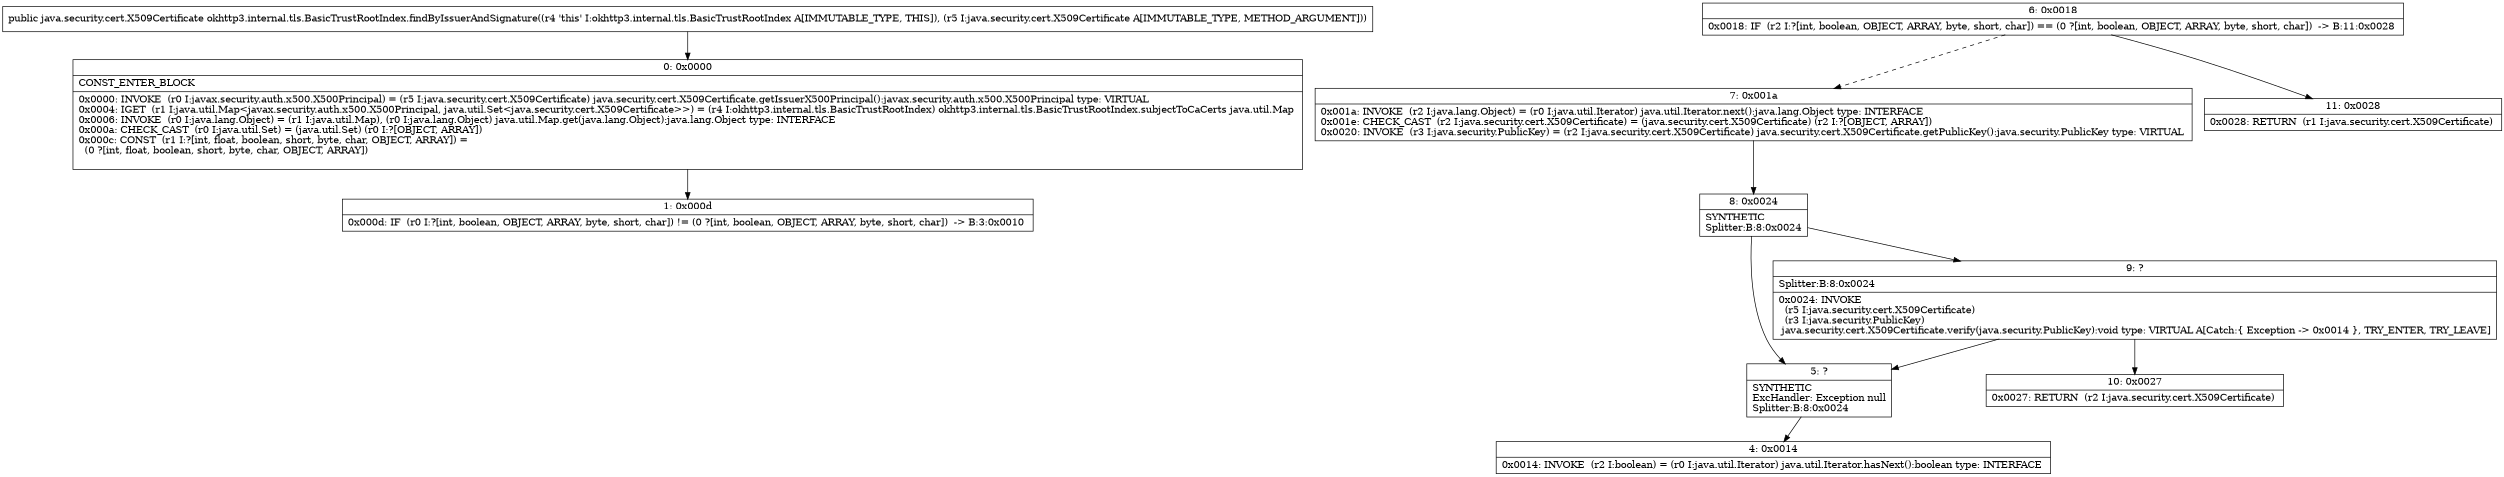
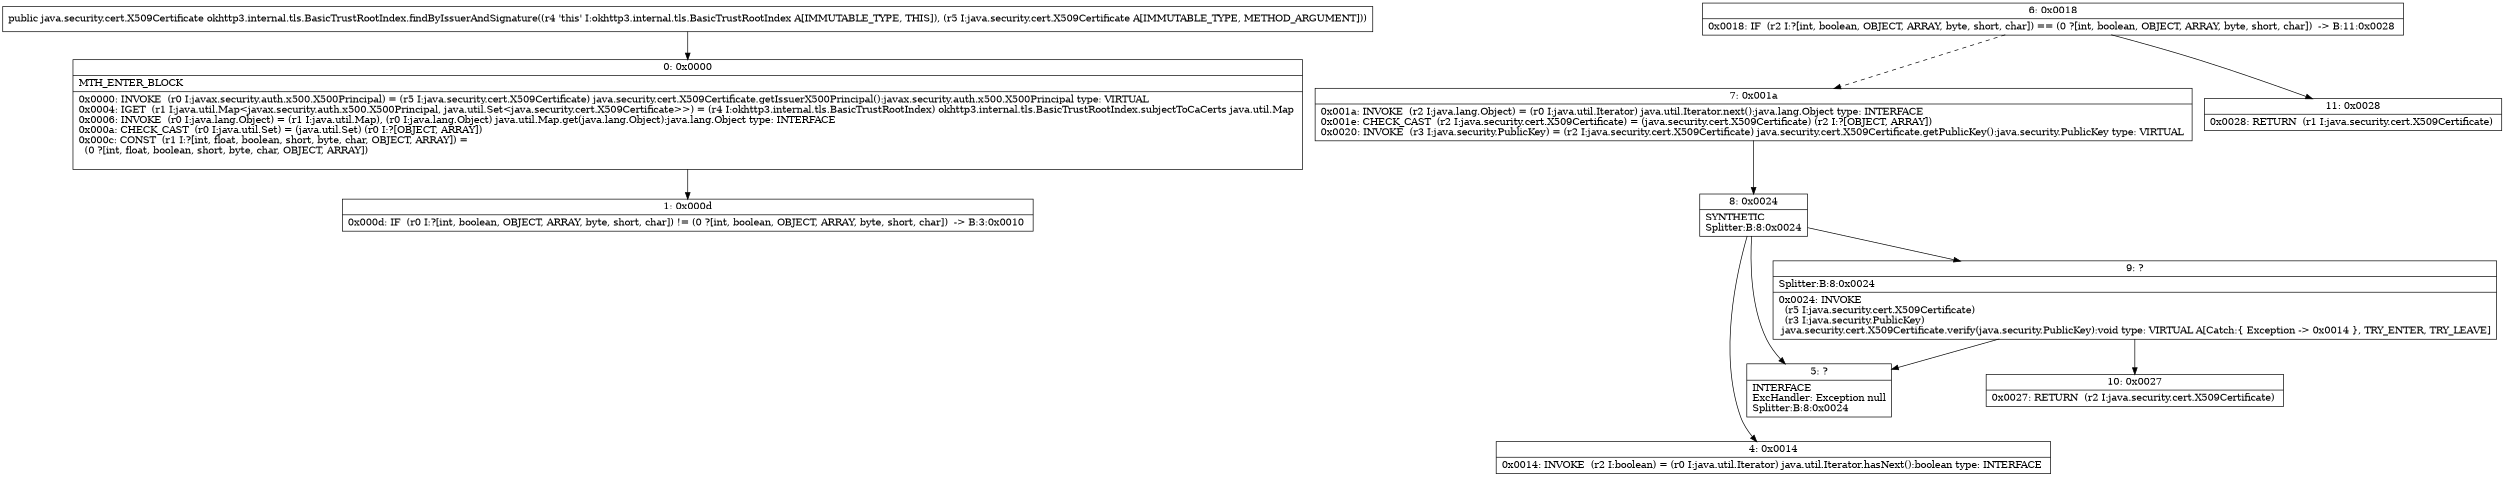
  digraph {
    node [shape=record]
-   n1 [label="{0\:\ 0x0000|CONST_ENTER_BLOCK\l|0x0000: INVOKE  (r0 I:javax.security.auth.x500.X500Principal) = (r5 I:java.security.cert.X509Certificate) java.security.cert.X509Certificate.getIssuerX500Principal():javax.security.auth.x500.X500Principal type: VIRTUAL \l0x0004: IGET  (r1 I:java.util.Map\<javax.security.auth.x500.X500Principal, java.util.Set\<java.security.cert.X509Certificate\>\>) = (r4 I:okhttp3.internal.tls.BasicTrustRootIndex) okhttp3.internal.tls.BasicTrustRootIndex.subjectToCaCerts java.util.Map \l0x0006: INVOKE  (r0 I:java.lang.Object) = (r1 I:java.util.Map), (r0 I:java.lang.Object) java.util.Map.get(java.lang.Object):java.lang.Object type: INTERFACE \l0x000a: CHECK_CAST  (r0 I:java.util.Set) = (java.util.Set) (r0 I:?[OBJECT, ARRAY]) \l0x000c: CONST  (r1 I:?[int, float, boolean, short, byte, char, OBJECT, ARRAY]) = \l  (0 ?[int, float, boolean, short, byte, char, OBJECT, ARRAY])\l \l}"]
+   n1 [label="{0\:\ 0x0000|MTH_ENTER_BLOCK\l|0x0000: INVOKE  (r0 I:javax.security.auth.x500.X500Principal) = (r5 I:java.security.cert.X509Certificate) java.security.cert.X509Certificate.getIssuerX500Principal():javax.security.auth.x500.X500Principal type: VIRTUAL \l0x0004: IGET  (r1 I:java.util.Map\<javax.security.auth.x500.X500Principal, java.util.Set\<java.security.cert.X509Certificate\>\>) = (r4 I:okhttp3.internal.tls.BasicTrustRootIndex) okhttp3.internal.tls.BasicTrustRootIndex.subjectToCaCerts java.util.Map \l0x0006: INVOKE  (r0 I:java.lang.Object) = (r1 I:java.util.Map), (r0 I:java.lang.Object) java.util.Map.get(java.lang.Object):java.lang.Object type: INTERFACE \l0x000a: CHECK_CAST  (r0 I:java.util.Set) = (java.util.Set) (r0 I:?[OBJECT, ARRAY]) \l0x000c: CONST  (r1 I:?[int, float, boolean, short, byte, char, OBJECT, ARRAY]) = \l  (0 ?[int, float, boolean, short, byte, char, OBJECT, ARRAY])\l \l}"]
    n2 [label="{1\:\ 0x000d|0x000d: IF  (r0 I:?[int, boolean, OBJECT, ARRAY, byte, short, char]) != (0 ?[int, boolean, OBJECT, ARRAY, byte, short, char])  \-\> B:3:0x0010 \l}"]
    n3 [label="{4\:\ 0x0014|0x0014: INVOKE  (r2 I:boolean) = (r0 I:java.util.Iterator) java.util.Iterator.hasNext():boolean type: INTERFACE \l}"]
    n4 [label="{6\:\ 0x0018|0x0018: IF  (r2 I:?[int, boolean, OBJECT, ARRAY, byte, short, char]) == (0 ?[int, boolean, OBJECT, ARRAY, byte, short, char])  \-\> B:11:0x0028 \l}"]
    n5 [label="{7\:\ 0x001a|0x001a: INVOKE  (r2 I:java.lang.Object) = (r0 I:java.util.Iterator) java.util.Iterator.next():java.lang.Object type: INTERFACE \l0x001e: CHECK_CAST  (r2 I:java.security.cert.X509Certificate) = (java.security.cert.X509Certificate) (r2 I:?[OBJECT, ARRAY]) \l0x0020: INVOKE  (r3 I:java.security.PublicKey) = (r2 I:java.security.cert.X509Certificate) java.security.cert.X509Certificate.getPublicKey():java.security.PublicKey type: VIRTUAL \l}"]
    n6 [label="{11\:\ 0x0028|0x0028: RETURN  (r1 I:java.security.cert.X509Certificate) \l}"]
-   n7 [label="{5\:\ ?|SYNTHETIC\lExcHandler: Exception null\lSplitter:B:8:0x0024\l}"]
+   n7 [label="{5\:\ ?|INTERFACE\lExcHandler: Exception null\lSplitter:B:8:0x0024\l}"]
    n8 [label="{8\:\ 0x0024|SYNTHETIC\lSplitter:B:8:0x0024\l}"]
    n9 [label="{9\:\ ?|Splitter:B:8:0x0024\l|0x0024: INVOKE  \l  (r5 I:java.security.cert.X509Certificate)\l  (r3 I:java.security.PublicKey)\l java.security.cert.X509Certificate.verify(java.security.PublicKey):void type: VIRTUAL A[Catch:\{ Exception \-\> 0x0014 \}, TRY_ENTER, TRY_LEAVE]\l}"]
    n10 [label="{10\:\ 0x0027|0x0027: RETURN  (r2 I:java.security.cert.X509Certificate) \l}"]
    n11 [label="{public java.security.cert.X509Certificate okhttp3.internal.tls.BasicTrustRootIndex.findByIssuerAndSignature((r4 'this' I:okhttp3.internal.tls.BasicTrustRootIndex A[IMMUTABLE_TYPE, THIS]), (r5 I:java.security.cert.X509Certificate A[IMMUTABLE_TYPE, METHOD_ARGUMENT])) }"]
    n1 -> n2
    n4 -> n5 [style=dashed]
    n4 -> n6
    n5 -> n8
-   n7 -> n3
+   n8 -> n3
    n8 -> n7
    n8 -> n9
    n9 -> n7
    n9 -> n10
    n11 -> n1
  }
